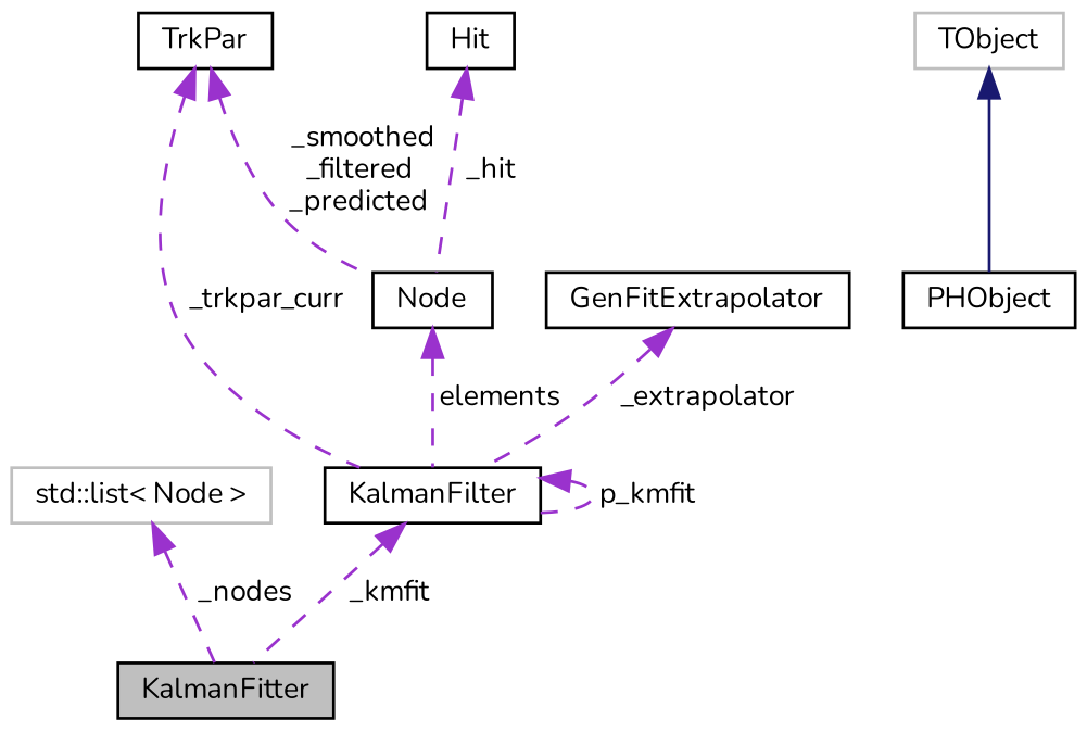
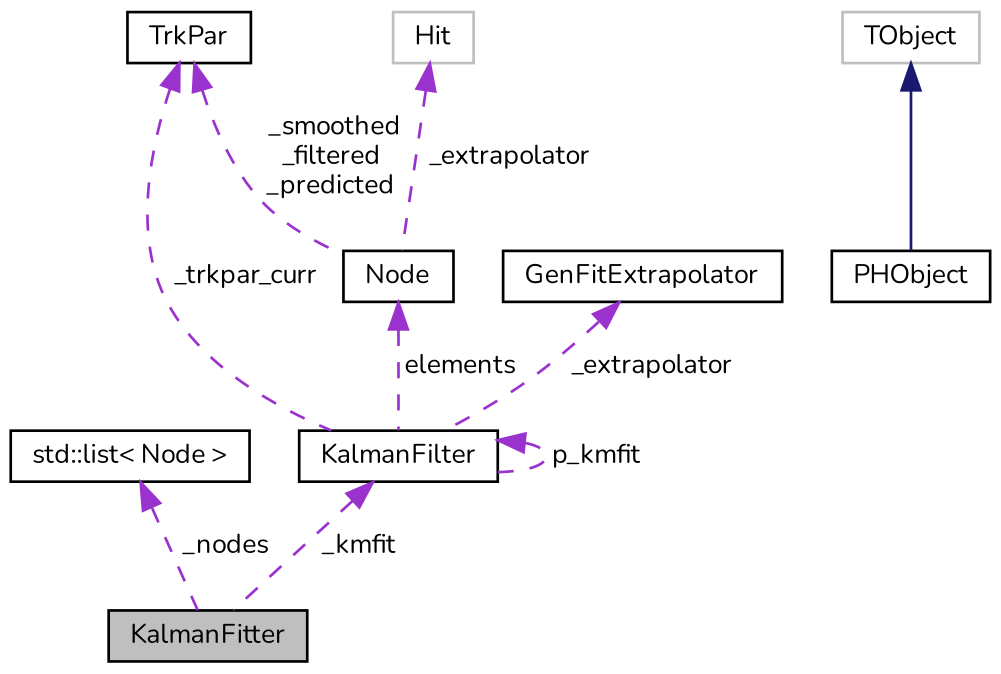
  digraph {
    fontname=Nunito
    node [color=black fontname=Nunito fontsize=10 shape=record]
    edge [color=darkorchid3 dir=back fontname=Nunito fontsize=10 labelfontname=FreeSans labelfontsize=10 style=dashed]
    n1 [fillcolor=grey75 fontcolor=black height=0.2 label=KalmanFitter style=filled width=0.4]
-   n2 [color=grey75 height=0.2 label="std::list\< Node \>" width=0.4]
+   n2 [height=0.2 label="std::list\< Node \>" width=0.4]
    n3 [height=0.2 label="Node" width=0.4]
    n4 [height=0.2 label=KalmanFilter width=0.4]
    n5 [height=0.2 label=TrkPar width=0.4]
-   n6 [height=0.2 label=Hit width=0.4]
+   n6 [color=grey75 height=0.2 label=Hit width=0.4]
    n7 [height=0.2 label=PHObject width=0.4]
    n8 [color=grey75 height=0.2 label=TObject width=0.4]
    n9 [height=0.2 label=GenFitExtrapolator width=0.4]
    n2 -> n1 [label=" _nodes"]
    n3 -> n4 [label=" elements"]
    n4 -> n1 [label=" _kmfit"]
    n4 -> n4 [label=" p_kmfit"]
    n5 -> n3 [label=" _smoothed\n_filtered\n_predicted"]
    n5 -> n4 [label=" _trkpar_curr"]
-   n6 -> n3 [label=" _hit"]
+   n6 -> n3 [label=" _extrapolator"]
    n8 -> n7 [color=midnightblue style=solid]
    n9 -> n4 [label=" _extrapolator"]
  }
